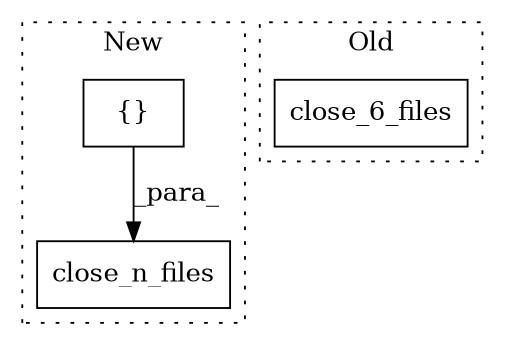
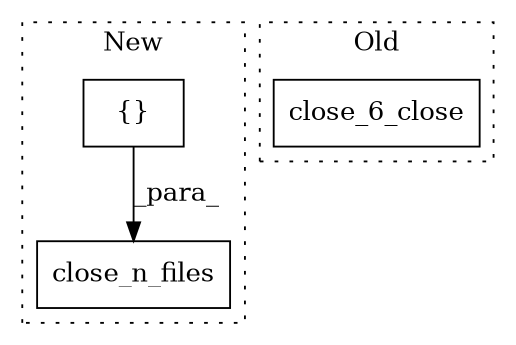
  digraph {
    node [a=32 l="14,1" shape=box]
    n1 [label=close_n_files s="6279,6369"]
    n2 [a=4 l="1,1" label="{}" s="6302,6368"]
-   n3 [label=close_6_files s="6236,6315"]
+   n3 [label=close_6_close s="6236,6315"]
    subgraph cluster_1 {
      label=New
      style=dotted
      n1
      n2
    }
    subgraph cluster_2 {
      label=Old
      style=dotted
      n3
    }
    n2 -> n1 [label=_para_]
  }
